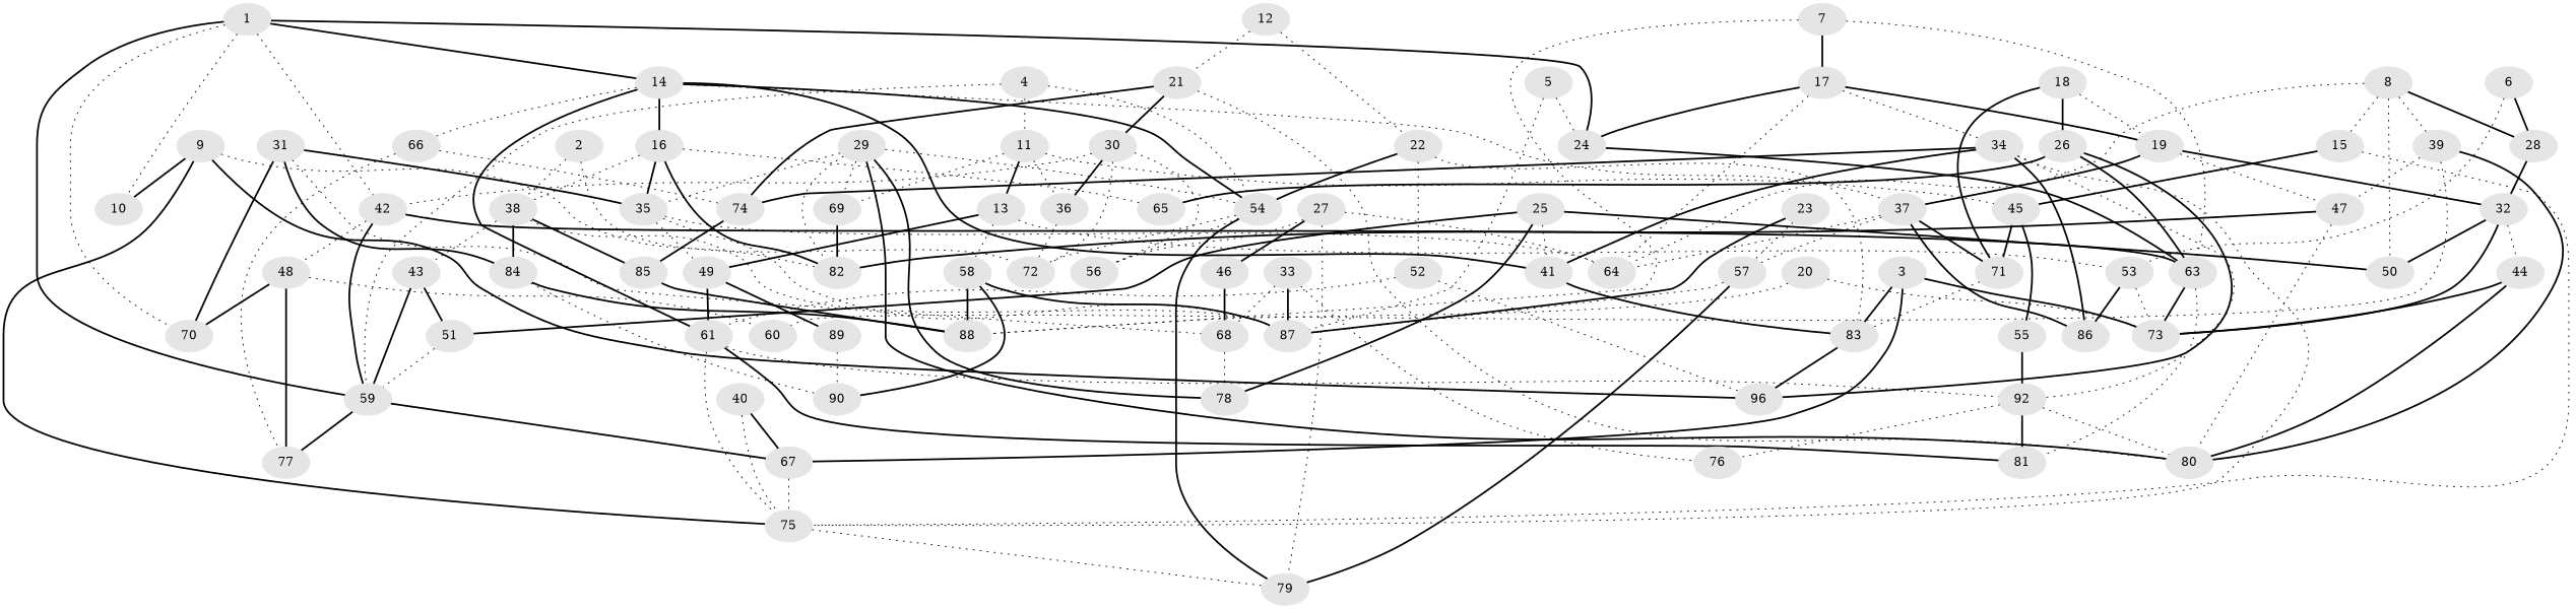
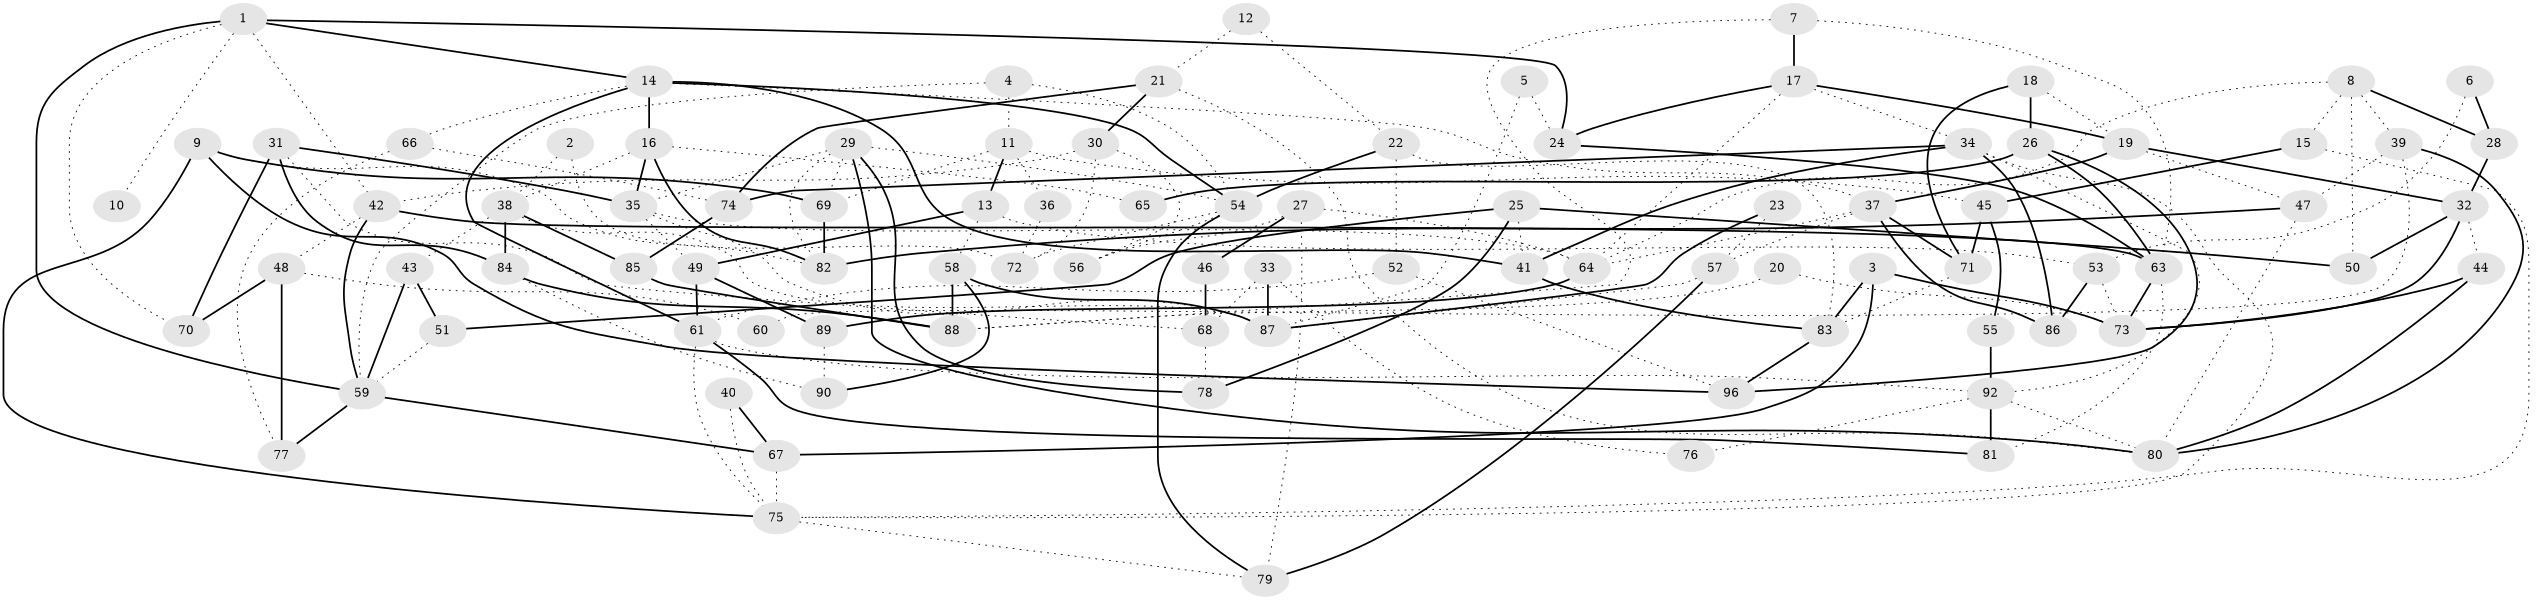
  graph {
    node [color=gray90 style=filled]
    edge [style=dotted]
    1
    10
    14
    24
    42
    70
    59
    54
    16
    37
    41
    61
    66
    63
    48
    2
    38
    72
    87
    84
    43
    85
    3
    67
    73
    83
    75
    n28 [label=96]
    4
    11
    13
    36
    45
    69
    79
    56
    77
    5
    6
    28
    53
    32
    86
    7
    17
    88
    64
    19
    34
    81
    8
    15
    39
    50
    47
    80
    60
    89
    9
    82
    49
    58
    71
    55
    12
    21
    22
    30
    74
    52
    90
    35
    65
    57
    n75 [label=92]
    18
    26
    44
    20
    23
    25
    51
    78
    27
    46
    68
    29
    31
    33
    76
    40
    1 -- 10
    1 -- 14 [style=bold]
    1 -- 24 [style=bold]
    1 -- 42
    1 -- 70
    1 -- 59 [style=bold]
    14 -- 54 [style=bold]
    14 -- 16 [style=bold]
    14 -- 37
    14 -- 41 [style=bold]
    14 -- 61 [style=bold]
    14 -- 66
    24 -- 63 [style=bold]
    42 -- 59 [style=bold]
    42 -- 63 [style=bold]
    42 -- 48
    59 -- 67 [style=bold]
    59 -- 77 [style=bold]
    54 -- 72
    54 -- 79 [style=bold]
    54 -- 56
    16 -- 38
    16 -- 82 [style=bold]
    16 -- 35 [style=bold]
    16 -- 65
    37 -- 86 [style=bold]
    37 -- 64
    37 -- 71 [style=bold]
    37 -- 57
    41 -- 83 [style=bold]
    61 -- 75
    61 -- 81 [style=bold]
    61 -- n75
    66 -- 77
    66 -- 74
    63 -- 73 [style=bold]
    63 -- 81
    48 -- 70 [style=bold]
    48 -- 77 [style=bold]
    48 -- 60
    2 -- 38
    2 -- 72
    38 -- 87
    38 -- 84 [style=bold]
    38 -- 43
    38 -- 85 [style=bold]
    84 -- 88 [style=bold]
    84 -- 90
    43 -- 59 [style=bold]
    43 -- 51 [style=bold]
    85 -- 88 [style=bold]
    3 -- 67 [style=bold]
    3 -- 73 [style=bold]
    3 -- 83 [style=bold]
    67 -- 75
    83 -- n28 [style=bold]
    75 -- 79
    4 -- 59
    4 -- 54
    4 -- 11
    11 -- 13 [style=bold]
    11 -- 36
    11 -- 45
    11 -- 69
    13 -- 53
    13 -- 49 [style=bold]
    13 -- 58
    36 -- 72
    45 -- 71 [style=bold]
    45 -- 55 [style=bold]
    69 -- 82 [style=bold]
    5 -- 24
    5 -- 87
    6 -- 28 [style=bold]
    6 -- 53
    28 -- 32 [style=bold]
    53 -- 73
    53 -- 86 [style=bold]
    32 -- 73 [style=bold]
    32 -- 50 [style=bold]
    32 -- 44
    7 -- 63
    7 -- 17 [style=bold]
    7 -- 88
    17 -- 24 [style=bold]
    17 -- 64
    17 -- 19 [style=bold]
    17 -- 34
+   64 -- 89 [style=bold]
    19 -- 37 [style=bold]
    19 -- 32 [style=bold]
    19 -- 47
    34 -- 41 [style=bold]
    34 -- 75
    34 -- 86 [style=bold]
    34 -- 74 [style=bold]
    34 -- n75
    8 -- 28 [style=bold]
    8 -- 64
    8 -- 15
    8 -- 39
    8 -- 50
    15 -- 75
    15 -- 45 [style=bold]
    39 -- 47
    39 -- 80 [style=bold]
    39 -- 60
    47 -- 80
    47 -- 82 [style=bold]
    89 -- 90
-   9 -- 10 [style=bold]
+   9 -- 69 [style=bold]
    9 -- 75 [style=bold]
    9 -- n28 [style=bold]
    9 -- 82
    49 -- 61 [style=bold]
    49 -- 89 [style=bold]
    58 -- 87 [style=bold]
    58 -- 88 [style=bold]
    58 -- 90 [style=bold]
    71 -- 83
    55 -- n75 [style=bold]
    12 -- 21
    12 -- 22
    21 -- 80
    21 -- 30 [style=bold]
    21 -- 74 [style=bold]
    22 -- 54 [style=bold]
    22 -- 83
    22 -- 52
    30 -- 42
    30 -- 72
-   30 -- 36 [style=bold]
    30 -- 56
    74 -- 85 [style=bold]
    52 -- 61
    52 -- n28
    35 -- 87
    35 -- 64
    35 -- 49
    57 -- 87
    57 -- 79 [style=bold]
    n75 -- 81 [style=bold]
    n75 -- 80
    n75 -- 76
    18 -- 19
    18 -- 71 [style=bold]
    18 -- 26 [style=bold]
    26 -- 63 [style=bold]
    26 -- n28 [style=bold]
    26 -- 65 [style=bold]
    44 -- 73 [style=bold]
    44 -- 80 [style=bold]
    20 -- 73
    20 -- 88
    23 -- 87 [style=bold]
    23 -- 57
    25 -- 41
    25 -- 50 [style=bold]
    25 -- 51 [style=bold]
    25 -- 78 [style=bold]
    51 -- 59
    27 -- 79
    27 -- 56
    27 -- 64
    27 -- 46 [style=bold]
    46 -- 68 [style=bold]
    68 -- 78
    29 -- 54
    29 -- 69
    29 -- 80 [style=bold]
    29 -- 82
    29 -- 35
    29 -- 78 [style=bold]
    31 -- 70 [style=bold]
    31 -- 84 [style=bold]
    31 -- 35 [style=bold]
    31 -- 68
    33 -- 87 [style=bold]
    33 -- 68
    33 -- 76
    40 -- 67 [style=bold]
    40 -- 75
  }
